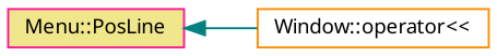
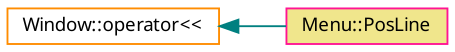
  digraph {
    rankdir=LR
    fontname="Noto Sans"
    node [fontname="Noto Sans" fontsize=10 shape=record style=filled]
    n1 [color=deeppink fillcolor=khaki fontcolor=black height=0.2 label="Menu::PosLine" width=0.4]
    n2 [color=darkorange fillcolor=white height=0.2 label="Window::operator\<\<" width=0.4]
-   n1 -> n2 [color=teal dir=back fontname="Noto Sans" fontsize=10 labelfontname=Helvetica labelfontsize=10 style=solid]
+   n2 -> n1 [color=teal dir=back fontname="Noto Sans" fontsize=10 labelfontname=Helvetica labelfontsize=10 style=solid]
  }
